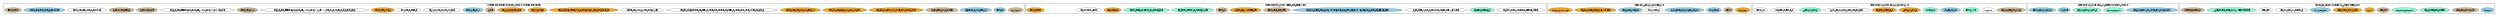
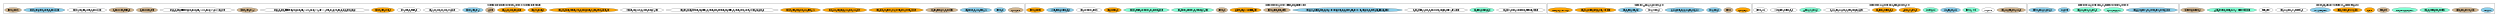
  digraph {
    fontname=Lato
    node [style=filled fillcolor=orange fontname=Lato]
    n1 [label=p_mm_false fillcolor=tan]
    n2 [label=return_0 fillcolor=skyblue]
    n3 [label=set_points_p_mm_total_vm fillcolor=skyblue]
    n4 [label=list_for_each_tsk_p_children fillcolor=tan]
    n5 [label=set_chld_list_entry_tsk_struct_task_struct_sibling]
    n6 [label=chld_mm_not_eq_p_mm_chld_mm_true]
    n7 [label=points_self_add_chld_mm_total_vm]
    n8 [label=set_cpu_time_cputime_to_jiffies_p_utime_add_cputime_to_jiffies_p_stime_right_move_SHIFT_HZ_add_3 fillcolor=white]
    n9 [label=uptime_not_small_p_start_time_tv_sec fillcolor=white]
    n10 [label=set_run_time_uptime_sub_p_start_time_tv_sec_right_move_10]
    n11 [label=set_run_time_0]
    n12 [label=set_s_int_sqrt_cpu_time]
    n13 [label=s_true fillcolor=tan]
    n14 [label=points_self_div_s fillcolor=skyblue]
    n15 [label=set_s_int_sqrt_int_sqrt_run_time fillcolor=white]
    n16 [label=task_nice_p_great_0 fillcolor=white]
    n17 [label=points_self_multi_2]
    n18 [label=cap_t_p_cap_effective_and_CAP_TO_MASK_CAP_SYS_ADMIN_true_or_p_uid_eq_0_or_p_euid_eq_0 fillcolor=white]
    n19 [label=points_self_div_4 fillcolor=tan]
    n20 [label=cap_t_p_cap_effective_and_CAP_TO_MASK_CAP_SYS_RAWIO_true fillcolor=white]
    n21 [label=p_oomkilladj_true fillcolor=tan]
    n22 [label=p_oomkilladj_great_0 fillcolor=tan]
    n23 [label=points_self_left_move_p_oomkilladj fillcolor=white]
    n24 [label=points_self_right_move_p_oomkilladj fillcolor=skyblue]
    n25 [label=return_points fillcolor=tan]
    n26 [label=do_posix_clock_monotonic_gettime_uptime fillcolor=white]
    n27 [label=do_each_thread_g_p fillcolor=aquamarine]
    n28 [label=p_pid_great_1_and_p_oomkilladj_not_eq_OOM_DISABLE fillcolor=white]
    n29 [label=test_tsk_thread_flag_p_TIF_MEMDIE_true_or_p_flags_PF_EXITING_set_and_p_flags_PF_DEAD_clear fillcolor=skyblue]
    n30 [label=return_ERR_PTR_neg1 fillcolor=tan]
    n31 [label=p_flags_PF_SWAPOFF_set]
    n32 [label=return_p fillcolor=tan]
    n33 [label=set_points_badness_p_uptime_tv_sec fillcolor=aquamarine]
    n34 [label=points_great_maxpoints_or_chosen_false fillcolor=aquamarine]
    n35 [label=set_chosen_p]
    n36 [label=set_maxpoints_points fillcolor=white]
+   n37 [label=while_each_thread_g_p fillcolor=skyblue]
    n38 [label=return_chosen]
    n39 [label=p_pid_eq_1]
    n40 [label=return fillcolor=tan]
    n41 [label=task_lock_p fillcolor=skyblue]
    n42 [label=p_mm_false_or_p_mm_eq_init_mm fillcolor=skyblue]
    n43 [label=task_unlock_p fillcolor=white]
-   n44 [label=set_p_time_slice_HZ fillcolor=skyblue]
+   n44 [label=set_p_left_slice_HZ fillcolor=skyblue]
    n45 [label=set_tsk_thread_flag_p_TIF_MEMDIE]
    n46 [label=force_sig_SIGKILL_p]
    n47 [label=set_mm_get_task_mm_p fillcolor=tan]
    n48 [label=mm_false fillcolor=white]
    n49 [label=return_NULL fillcolor=aquamarine]
    n50 [label=mm_eq_init_mm fillcolor=skyblue]
    n51 [label=mmput_mm fillcolor=aquamarine]
    n52 [label=__oom_kill_task_p]
    n53 [label=do_each_thread_g_q]
    n54 [label=q_mm_eq_mm_and_q_tgid_not_eq_p_tgid fillcolor=white]
    n55 [label=__oom_kill_task_q fillcolor=aquamarine]
    n56 [label=while_each_thread_g_q fillcolor=white]
    n57 [label=return_mm fillcolor=white]
    n58 [label=set_c_list_entry_tsk_struct_task_struct_sibling fillcolor=skyblue]
    n59 [label=c_mm_eq_p_mm fillcolor=aquamarine]
    n60 [label=set_mm_oom_kill_task_c fillcolor=aquamarine]
    n61 [label=mm_true fillcolor=skyblue]
    n62 [label=return_oom_kill_task_p fillcolor=skyblue]
    n63 [label=clear_mm fillcolor=skyblue]
    n64 [label=read_lock_tasklist_lock fillcolor=tan]
    n65 [label=set_p_select_bad_process fillcolor=aquamarine]
    n66 [label=PTR_ERR_p_eq_neg1 fillcolor=aquamarine]
    n67 [label=goto_out fillcolor=tan]
    n68 [label=p_false]
    n69 [label=read_unlock_tasklist_lock]
    n70 [label=show_free_areas fillcolor=skyblue]
    n71 [label=set_mm_oom_kill_process_p fillcolor=white]
    n72 [label=goto_retry fillcolor=white]
    n73 [label=__set_current_state_TASK_INTERRUPTIBLE fillcolor=aquamarine]
    n74 [label=schedule_timeout_1 fillcolor=tan]
    subgraph cluster_1 {
      label="unsigned long badness(struct task_struct *p, unsigned long uptime)"
      n1
      n2
      n3
      n4
      n5
      n6
      n7
      n8
      n9
      n10
      n11
      n12
      n13
      n14
      n15
      n16
      n17
      n18
      n19
      n20
      n21
      n22
      n23
      n24
      n25
    }
    subgraph cluster_2 {
      label="static struct task_struct * select_bad_process(void)"
      n26
      n27
      n28
      n29
      n30
      n31
      n32
      n33
      n34
      n35
      n36
+     n37
      n38
    }
    subgraph cluster_3 {
-     label="static void __oom_kill_task(read_t *p)"
+     label="static void __oom_kill_task(task_t *p)"
      n39
      n40
      n41
      n42
      n43
      n44
      n45
      n46
    }
    subgraph cluster_4 {
-     label="static struct mm_struct *oom_kill_task(task_t *p)"
+     label="static struct mm_struct *oom_total_task(task_t *p)"
      n47
      n48
      n49
      n50
      n51
      n52
      n53
      n54
      n55
      n56
      n57
    }
    subgraph cluster_5 {
      label="static struct mm_struct *oom_kill_process(struct task_struct *p)"
      n58
      n59
      n60
      n61
      n62
    }
    subgraph cluster_6 {
-     label="void out_of_memory(unsigned int __nocast select_mask)"
+     label="void out_of_memory(unsigned int __nocast gfp_mask)"
      n63
      n64
      n65
      n66
      n67
      n68
      n69
      n70
      n71
      n72
      n73
      n74
    }
  }
